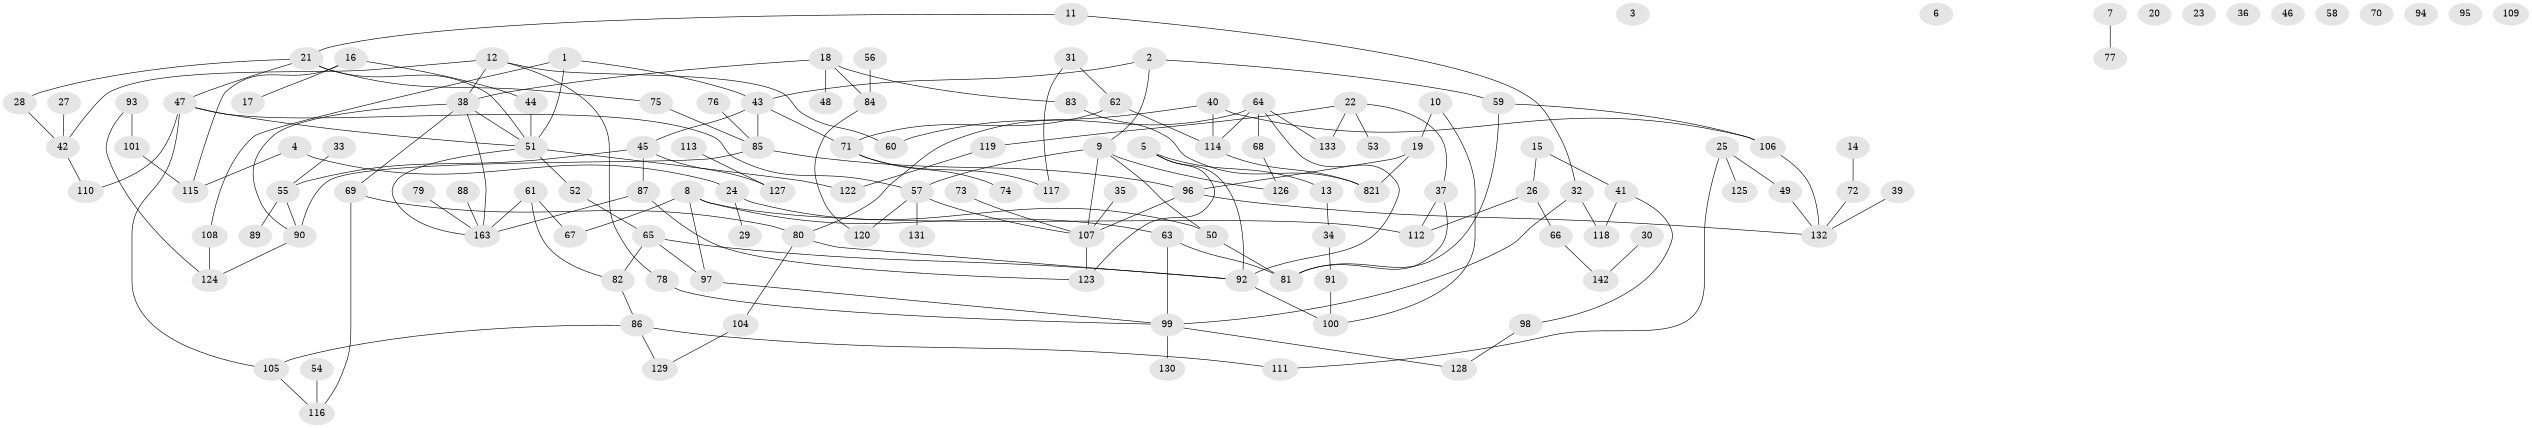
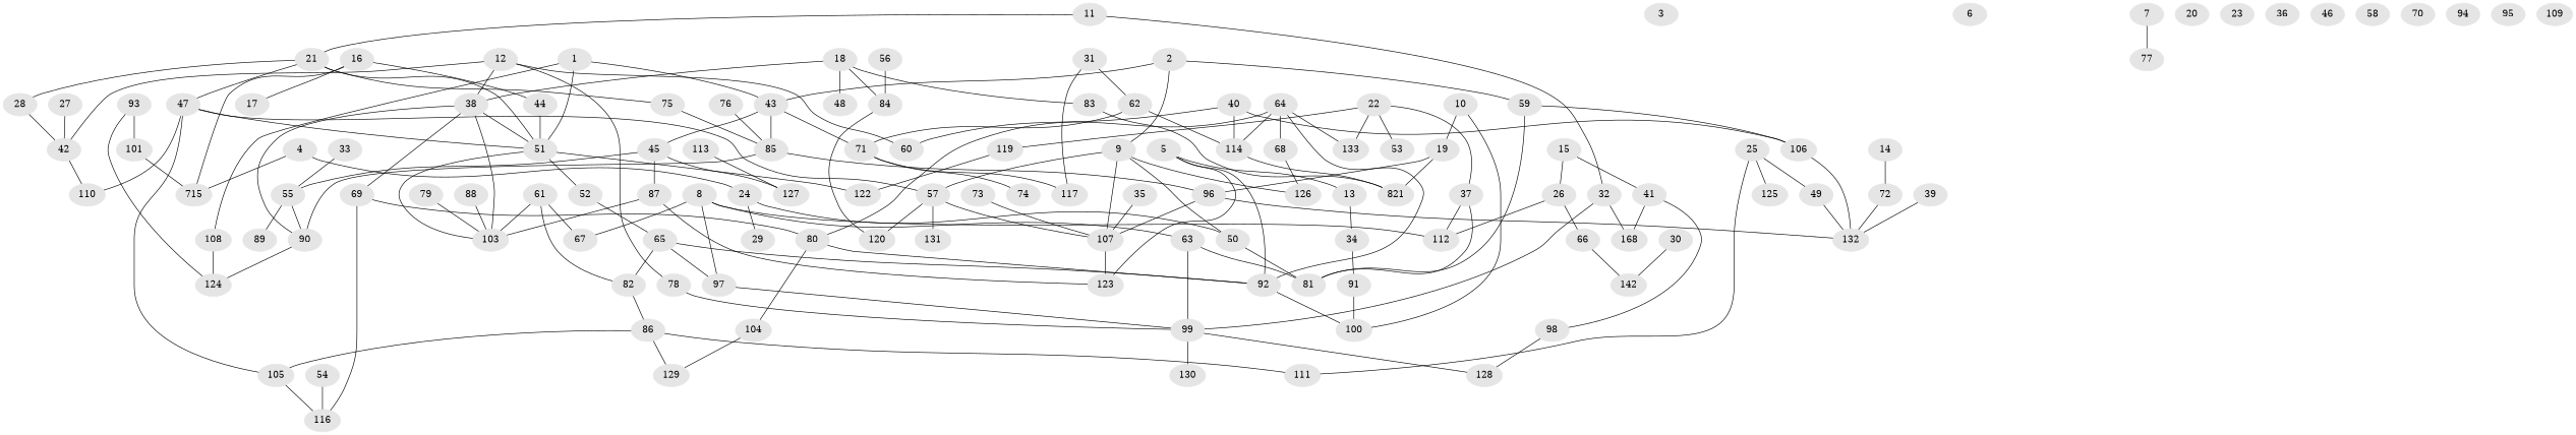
  graph {
    node [color=gray90 style=filled]
    1
    43
    51
    108
    45
    71
    85
    44
-   103 [label=163]
+   103
    52
    122
    124
    2
    9
    59
    50
    57
    107
    126
    81
    106
    3
    4
    24
-   115
+   115 [label=715]
    29
    5
    13
    92
    123
    34
    100
    6
    7
    77
    8
    63
    67
    97
    112
    99
    131
    120
    10
    19
    96
    n47 [label=821]
    11
    21
    32
    28
    47
    75
-   118
+   118 [label=168]
    12
    38
    42
    60
    78
    69
    90
    110
    91
    14
    72
    132
    15
    26
    41
    66
    98
    16
    17
    18
    48
    83
    84
    20
    105
    22
    37
    53
    119
    133
    23
    25
    49
    111
    125
    n90 [label=142]
    27
    30
    31
    62
    117
    114
    128
    130
    33
    55
    89
    35
    36
    116
    80
    39
    40
    87
    127
    74
    46
    65
    82
    54
    56
    58
    61
    86
    64
    68
    104
    70
    73
    76
    79
    129
    88
    93
    101
    94
    95
    109
    113
    1 -- 43
    1 -- 51
    1 -- 108
    43 -- 45
    43 -- 71
    43 -- 85
    51 -- 103
    51 -- 52
    51 -- 122
    108 -- 124
    45 -- 55
    45 -- 87
    45 -- 127
    71 -- 117
    71 -- 74
    85 -- 96
    85 -- 90
    44 -- 51
    52 -- 65
    2 -- 43
    2 -- 9
    2 -- 59
    9 -- 50
    9 -- 57
    9 -- 107
    9 -- 126
    59 -- 81
    59 -- 106
    50 -- 81
    57 -- 107
    57 -- 131
    57 -- 120
    107 -- 123
    106 -- 132
    4 -- 24
    4 -- 115
    24 -- 50
    24 -- 29
    5 -- 13
    5 -- 92
    5 -- 123
    13 -- 34
    92 -- 100
    34 -- 91
    7 -- 77
    8 -- 63
    8 -- 67
    8 -- 97
    8 -- 112
    63 -- 81
    63 -- 99
    97 -- 99
    99 -- 128
    99 -- 130
    10 -- 100
    10 -- 19
    19 -- 96
    19 -- n47
    96 -- 107
    96 -- 132
    11 -- 21
    11 -- 32
    21 -- 51
    21 -- 28
    21 -- 47
    21 -- 75
    32 -- 99
    32 -- 118
    28 -- 42
    47 -- 51
    47 -- 57
    47 -- 110
    47 -- 105
    75 -- 85
    12 -- 38
    12 -- 42
    12 -- 60
    12 -- 78
    38 -- 51
    38 -- 103
    38 -- 69
    38 -- 90
    42 -- 110
    78 -- 99
    69 -- 116
    69 -- 80
    90 -- 124
    91 -- 100
    14 -- 72
    72 -- 132
    15 -- 26
    15 -- 41
    26 -- 112
    26 -- 66
    41 -- 118
    41 -- 98
    66 -- n90
    98 -- 128
    16 -- 44
    16 -- 115
    16 -- 17
    18 -- 38
    18 -- 48
    18 -- 83
    18 -- 84
    83 -- n47
    84 -- 120
    105 -- 116
    22 -- 37
    22 -- 53
    22 -- 119
    22 -- 133
    37 -- 81
    37 -- 112
    119 -- 122
    25 -- 49
    25 -- 111
    25 -- 125
    49 -- 132
    27 -- 42
    30 -- n90
    31 -- 62
    31 -- 117
    62 -- 71
    62 -- 114
    114 -- n47
    33 -- 55
    55 -- 90
    55 -- 89
    35 -- 107
    80 -- 92
    80 -- 104
    39 -- 132
    40 -- 106
    40 -- 60
    40 -- 114
    87 -- 103
    87 -- 123
    65 -- 92
    65 -- 97
    65 -- 82
    82 -- 86
    54 -- 116
    56 -- 84
    61 -- 103
    61 -- 67
    61 -- 82
    86 -- 105
    86 -- 111
    86 -- 129
    64 -- 92
    64 -- 133
    64 -- 114
    64 -- 80
    64 -- 68
    68 -- 126
    104 -- 129
    73 -- 107
    76 -- 85
    79 -- 103
    88 -- 103
    93 -- 124
    93 -- 101
    101 -- 115
    113 -- 127
  }
